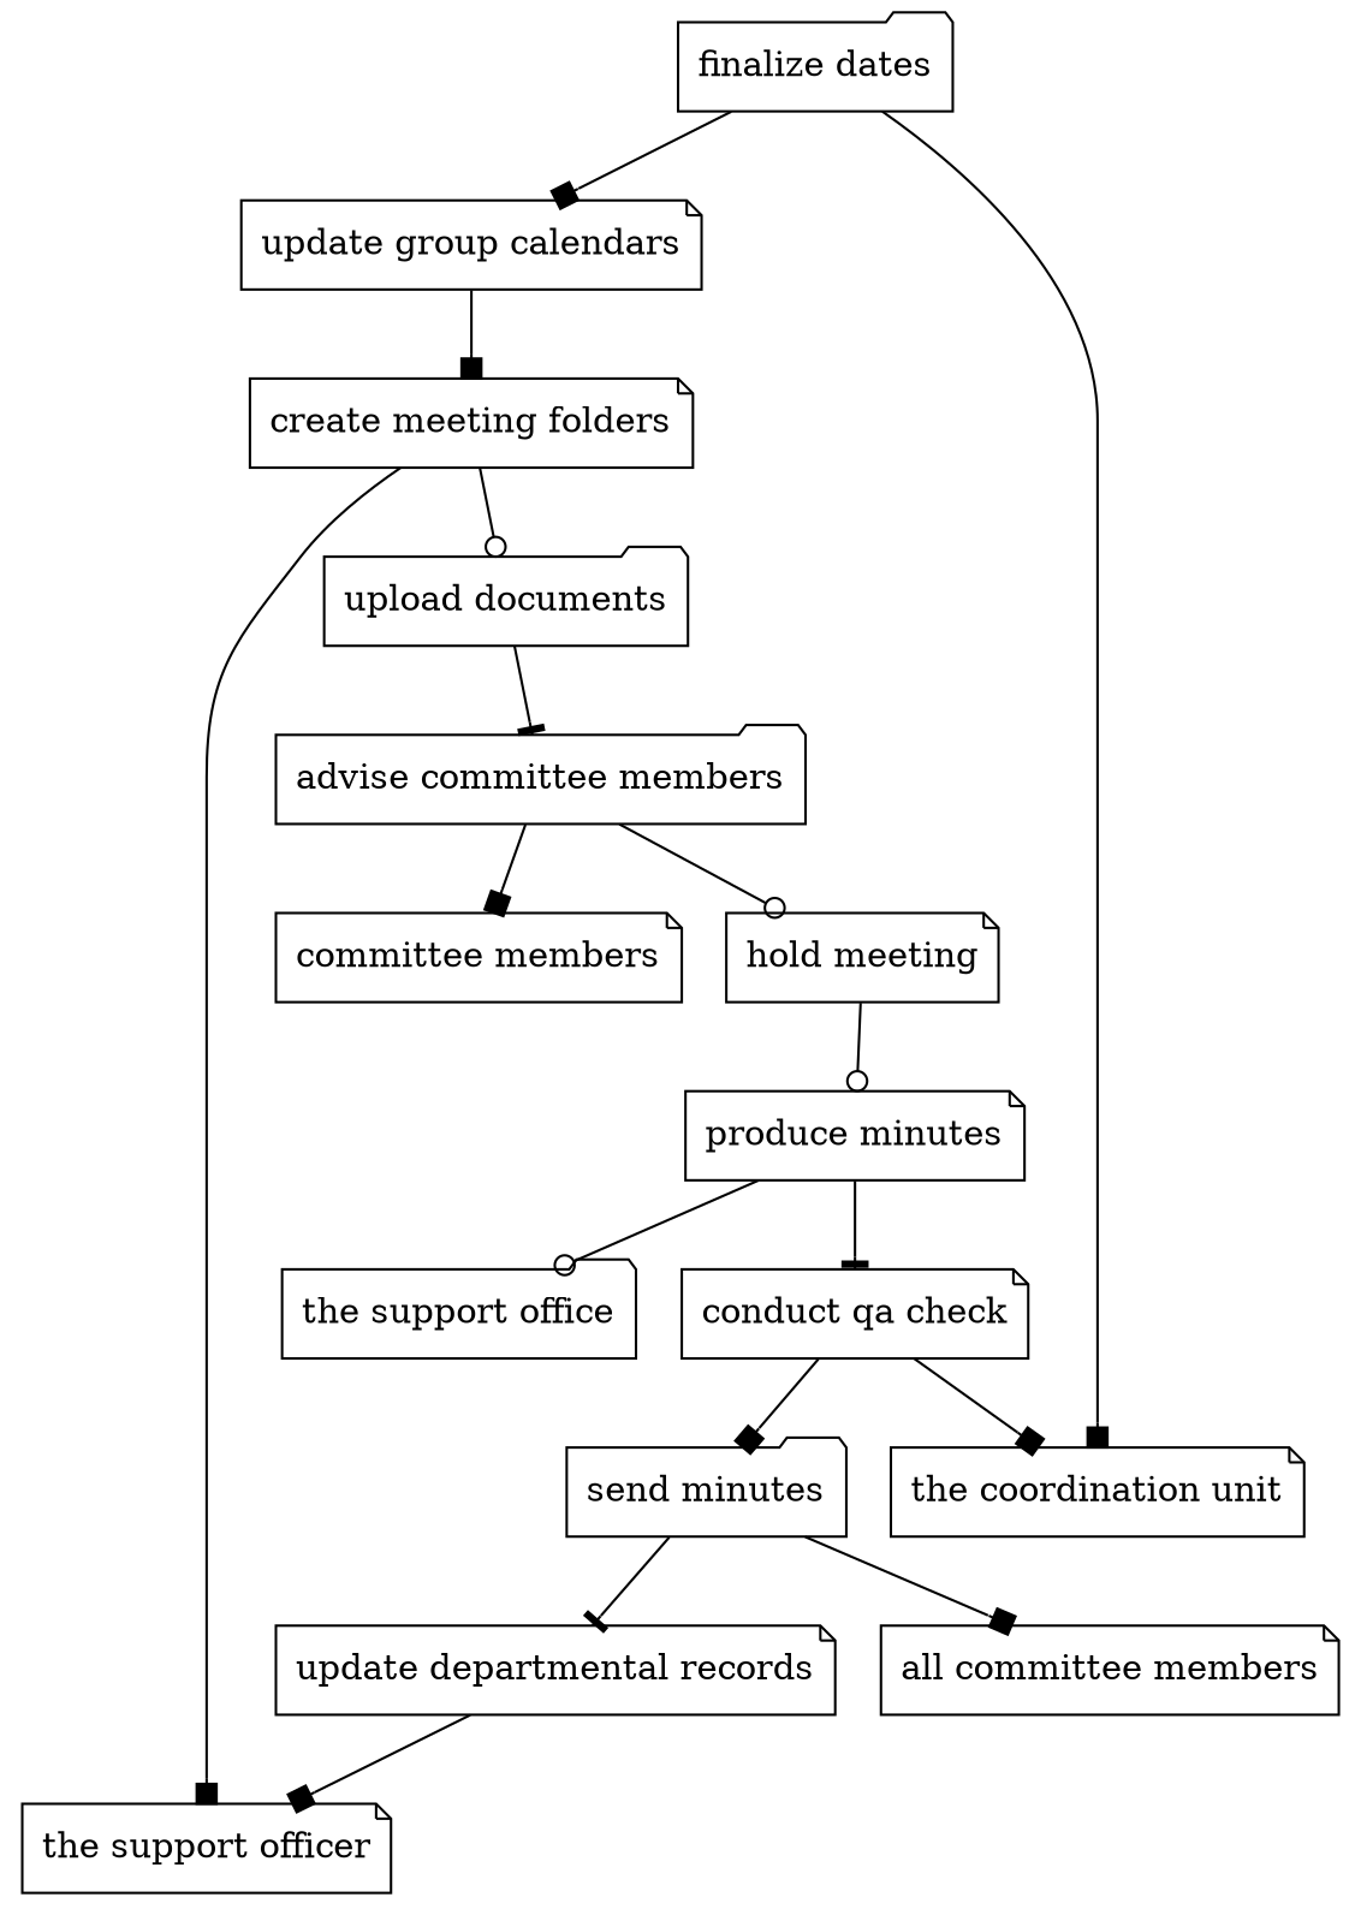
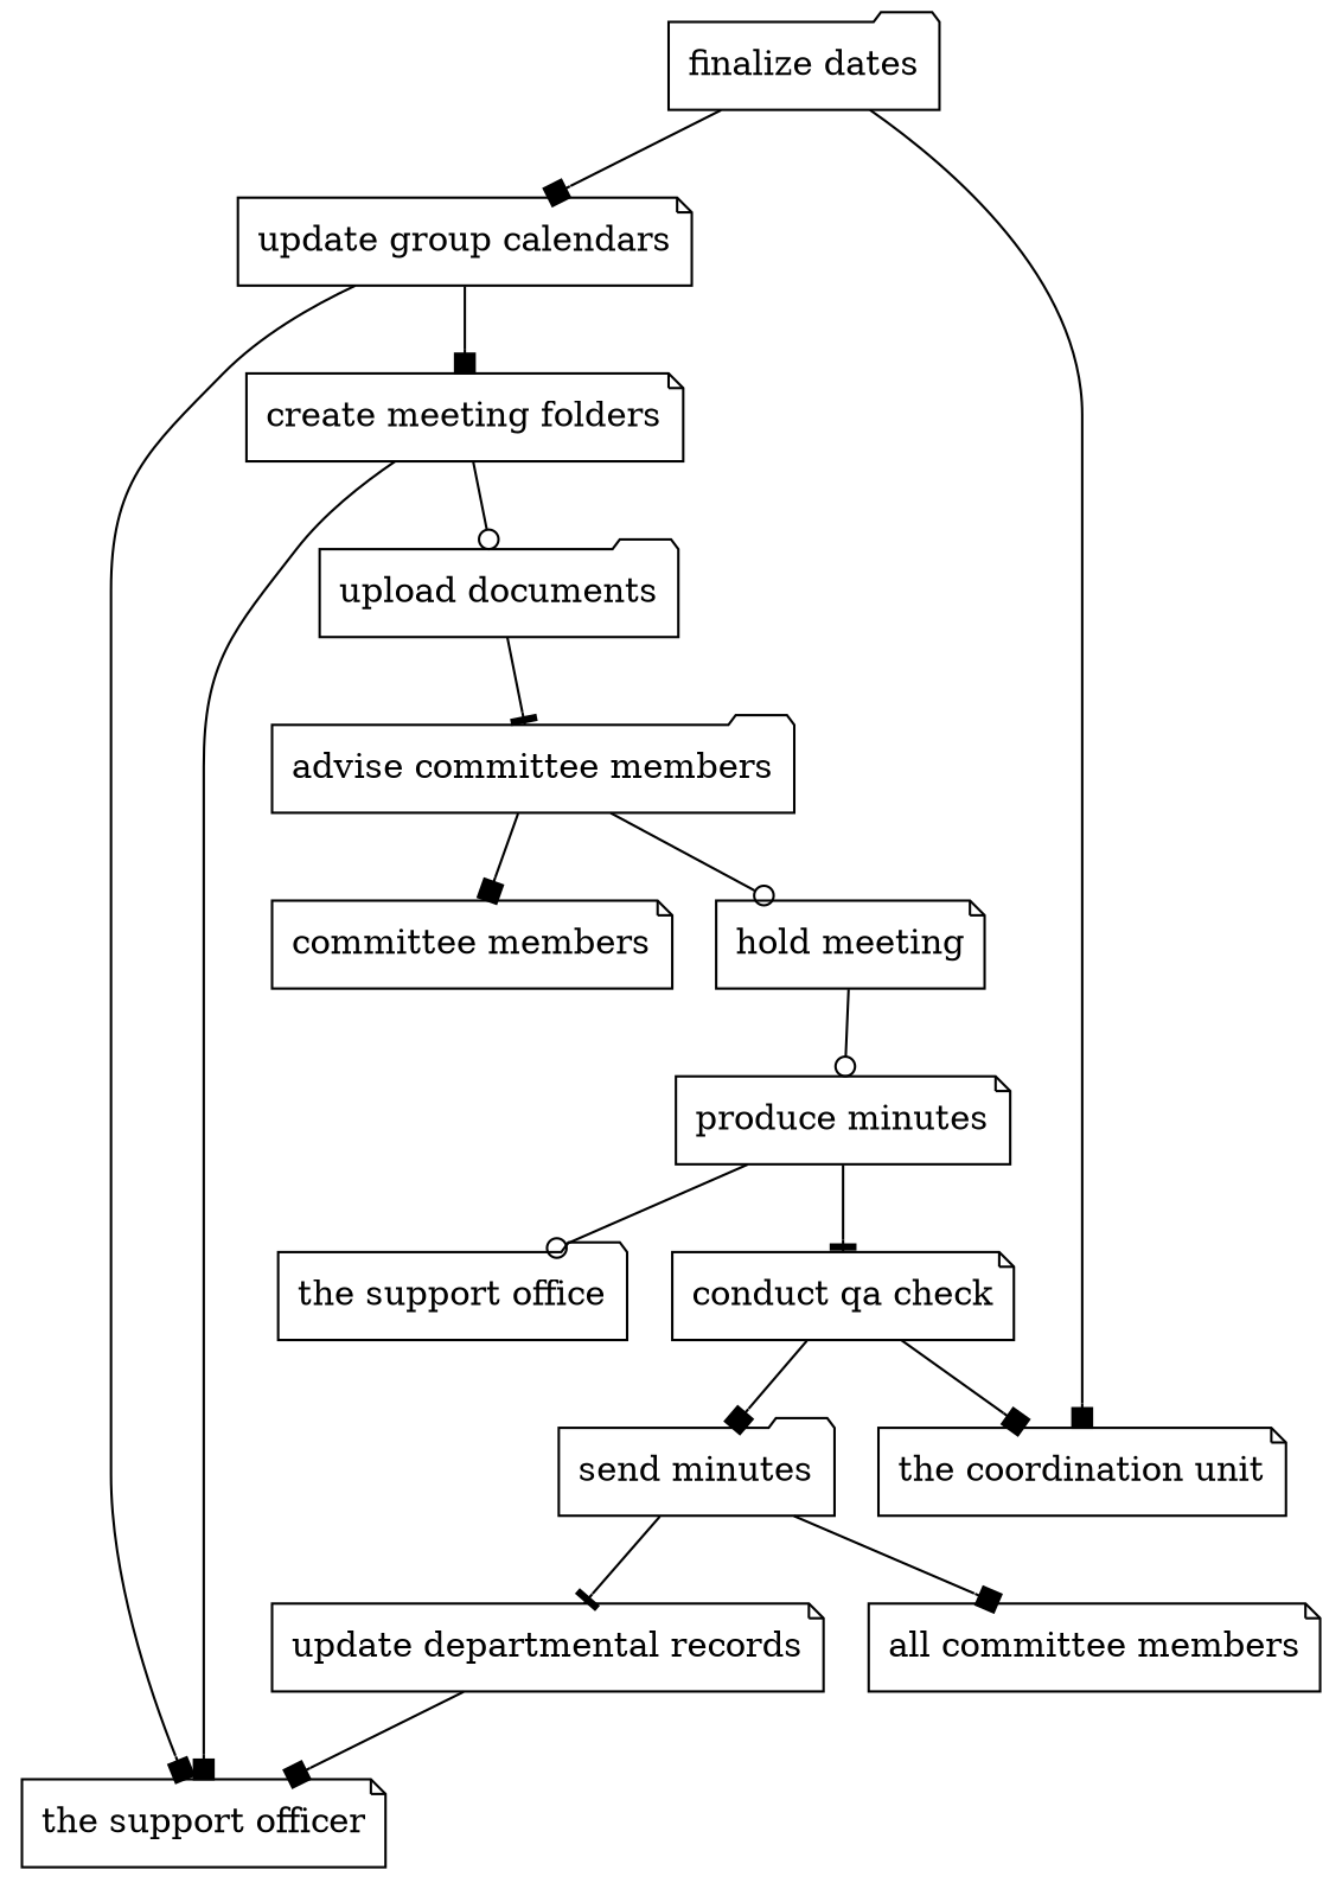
  strict digraph {
    node [shape=note]
    edge [arrowhead=box attrs="{'type': 'flow', 'label': 'flow'}"]
    "finalize dates" [attrs="{'type': 'Activity', 'label': 'finalize dates'}" shape=folder]
    "update group calendars" [attrs="{'type': 'Activity', 'label': 'update group calendars'}"]
    "the coordination unit" [attrs="{'type': 'Actor', 'label': 'the coordination unit'}"]
    "create meeting folders" [attrs="{'type': 'Activity', 'label': 'create meeting folders'}"]
    "the support officer" [attrs="{'type': 'Actor', 'label': 'the support officer'}"]
    "upload documents" [attrs="{'type': 'Activity', 'label': 'upload documents'}" shape=folder]
    "advise committee members" [attrs="{'type': 'Activity', 'label': 'advise committee members'}" shape=folder]
    "hold meeting" [attrs="{'type': 'Activity', 'label': 'hold meeting'}"]
    "committee members" [attrs="{'type': 'Actor', 'label': 'committee members'}"]
    "produce minutes" [attrs="{'type': 'Activity', 'label': 'produce minutes'}"]
    "conduct qa check" [attrs="{'type': 'Activity', 'label': 'conduct qa check'}"]
    "the support office" [attrs="{'type': 'Actor', 'label': 'the support office'}" shape=folder]
    "send minutes" [attrs="{'type': 'Activity', 'label': 'send minutes'}" shape=folder]
    "update departmental records" [attrs="{'type': 'Activity', 'label': 'update departmental records'}"]
    "all committee members" [attrs="{'type': 'Actor', 'label': 'all committee members'}"]
    "finalize dates" -> "update group calendars"
    "finalize dates" -> "the coordination unit" [attrs="{'type': 'actor performer', 'label': 'actor performer'}"]
    "update group calendars" -> "create meeting folders"
+   "update group calendars" -> "the support officer" [attrs="{'type': 'actor performer', 'label': 'actor performer'}"]
    "create meeting folders" -> "the support officer" [attrs="{'type': 'actor performer', 'label': 'actor performer'}"]
    "create meeting folders" -> "upload documents" [arrowhead=odot]
    "upload documents" -> "advise committee members" [arrowhead=tee]
    "advise committee members" -> "hold meeting" [arrowhead=odot]
    "advise committee members" -> "committee members" [attrs="{'type': 'actor performer', 'label': 'actor performer'}"]
    "hold meeting" -> "produce minutes" [arrowhead=odot]
    "produce minutes" -> "conduct qa check" [arrowhead=tee]
    "produce minutes" -> "the support office" [arrowhead=odot attrs="{'type': 'actor performer', 'label': 'actor performer'}"]
    "conduct qa check" -> "the coordination unit" [attrs="{'type': 'actor performer', 'label': 'actor performer'}"]
    "conduct qa check" -> "send minutes"
    "send minutes" -> "update departmental records" [arrowhead=tee]
    "send minutes" -> "all committee members" [attrs="{'type': 'actor performer', 'label': 'actor performer'}"]
    "update departmental records" -> "the support officer" [attrs="{'type': 'actor performer', 'label': 'actor performer'}"]
  }
